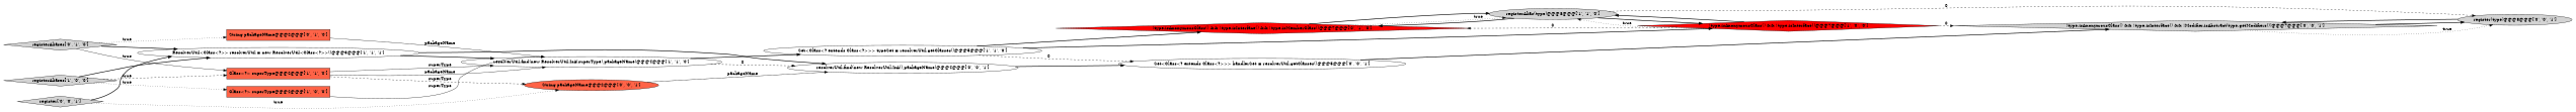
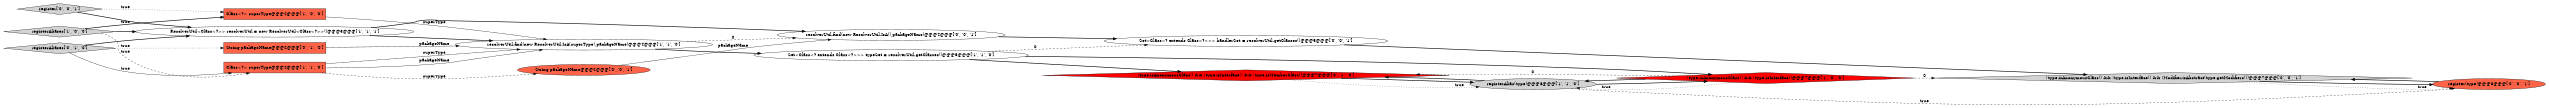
  digraph {
    fontname="DejaVu Serif"
    rankdir=LR
    node [fillcolor=lightgray fontname="DejaVu Serif" shape=ellipse style=filled]
    edge [fontname="DejaVu Serif" style=bold]
    n1 [label="registerAliases['1', '0', '0']" shape=diamond]
    n2 [fillcolor=tomato label="Class<?> superType@@@2@@@['1', '1', '0']" shape=box]
    n3 [fillcolor=tomato label="Class<?> superType@@@2@@@['1', '0', '0']" shape=box]
    n4 [fillcolor=white label="ResolverUtil<Class<?>> resolverUtil = new ResolverUtil<Class<?>>()@@@3@@@['1', '1', '1']"]
    n5 [fillcolor=white label="resolverUtil.find(new ResolverUtil.IsA(superType),packageName)@@@4@@@['1', '1', '0']"]
    n6 [fillcolor=tomato label="String packageName@@@2@@@['0', '0', '1']"]
    n7 [fillcolor=white label="resolverUtil.find(new ResolverUtil.IsA(),packageName)@@@4@@@['0', '0', '1']"]
    n8 [fillcolor=white label="Set<Class<? extends Class<?>>> typeSet = resolverUtil.getClasses()@@@5@@@['1', '1', '0']"]
    n9 [fillcolor=red label="!type.isAnonymousClass() && !type.isInterface() && !type.isMemberClass()@@@7@@@['0', '1', '0']" shape=diamond]
    n10 [fillcolor=white label="Set<Class<? extends Class<?>>> handlerSet = resolverUtil.getClasses()@@@5@@@['0', '0', '1']"]
    n11 [fillcolor=red label="!type.isAnonymousClass() && !type.isInterface()@@@7@@@['1', '0', '0']" shape=diamond]
    n12 [label="registerAlias(type)@@@8@@@['1', '1', '0']"]
    n13 [label="!type.isAnonymousClass() && !type.isInterface() && !Modifier.isAbstract(type.getModifiers())@@@7@@@['0', '0', '1']" shape=diamond]
    n14 [label="registerAliases['0', '1', '0']" shape=diamond]
    n15 [fillcolor=tomato label="String packageName@@@2@@@['0', '1', '0']" shape=box]
-   n16 [label="register(type)@@@8@@@['0', '0', '1']"]
+   n16 [fillcolor=tomato label="register(type)@@@8@@@['0', '0', '1']"]
    n17 [label="register['0', '0', '1']" shape=diamond]
    n1 -> n2 [label=true style=dashed]
-   n1 -> n3 [label=true style=dotted]
+   n1 -> n3 [label=true]
    n1 -> n4
    n2 -> n5 [label=superType style=solid]
    n2 -> n5 [label=packageName style=solid]
    n2 -> n6 [label=superType style=dashed]
    n3 -> n5 [label=superType style=solid]
    n4 -> n5
    n4 -> n7
    n5 -> n7 [label=0 style=dashed]
    n5 -> n8
    n6 -> n7 [label=packageName style=solid]
    n7 -> n10
    n8 -> n9
    n8 -> n10 [label=0 style=dashed]
    n8 -> n11
    n9 -> n12
    n9 -> n12 [label=true style=dotted]
    n10 -> n13
    n11 -> n9 [label=0 style=dashed]
    n11 -> n12
    n11 -> n12 [label=true style=dotted]
    n11 -> n13 [label=0 style=dashed]
    n12 -> n9
    n12 -> n11
-   n12 -> n16 [label=0 style=dashed]
+   n12 -> n16 [label=true style=dashed]
    n13 -> n16 [label=true style=dotted]
    n13 -> n16
    n14 -> n2 [label=true style=solid]
    n14 -> n4
    n14 -> n15 [label=true style=dotted]
    n15 -> n5 [label=packageName style=solid]
    n16 -> n13
    n17 -> n4
-   n17 -> n6 [label=true style=dotted]
+   n17 -> n3 [label=true style=dotted]
  }
